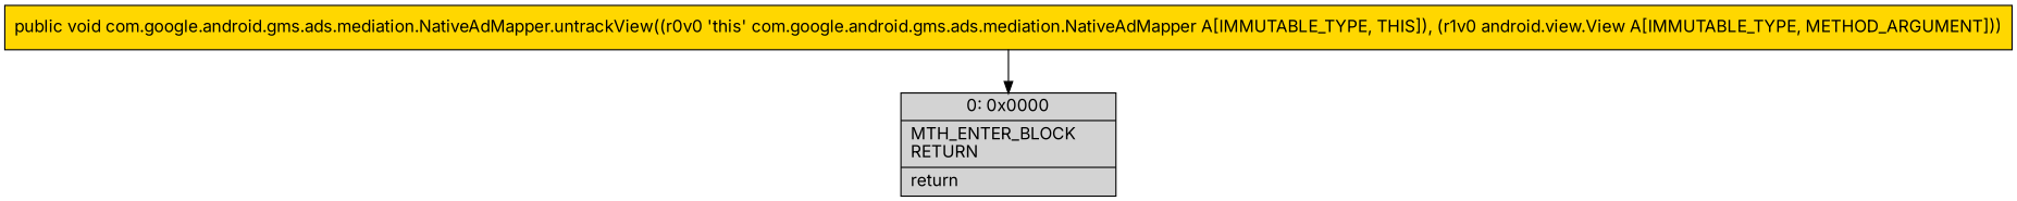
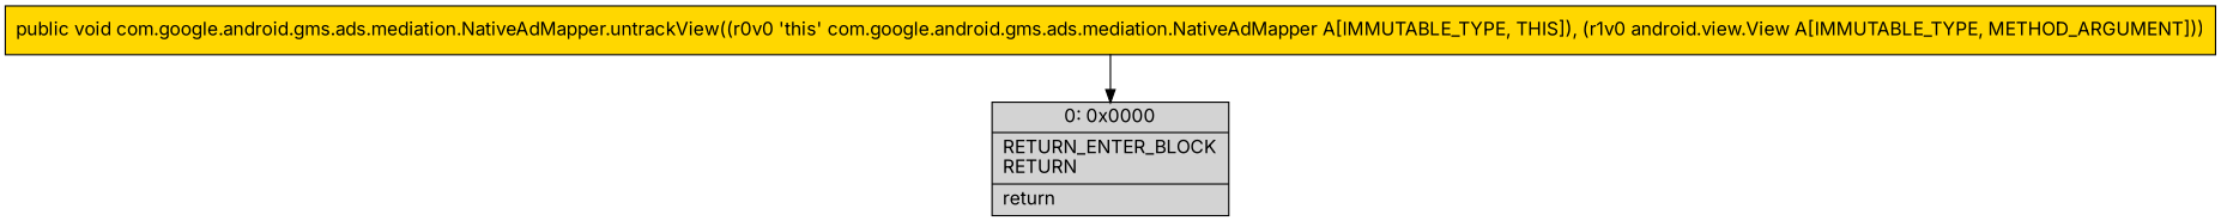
  digraph {
    fontname=Inter
    node [shape=record style=filled fontname=Inter]
-   n1 [label="{0\:\ 0x0000|MTH_ENTER_BLOCK\lRETURN\l|return\l}" fillcolor=lightgrey]
+   n1 [label="{0\:\ 0x0000|RETURN_ENTER_BLOCK\lRETURN\l|return\l}" fillcolor=lightgrey]
    n2 [label="{public void com.google.android.gms.ads.mediation.NativeAdMapper.untrackView((r0v0 'this' com.google.android.gms.ads.mediation.NativeAdMapper A[IMMUTABLE_TYPE, THIS]), (r1v0 android.view.View A[IMMUTABLE_TYPE, METHOD_ARGUMENT])) }" fillcolor=gold]
    n2 -> n1 [fontname=Inter]
  }
